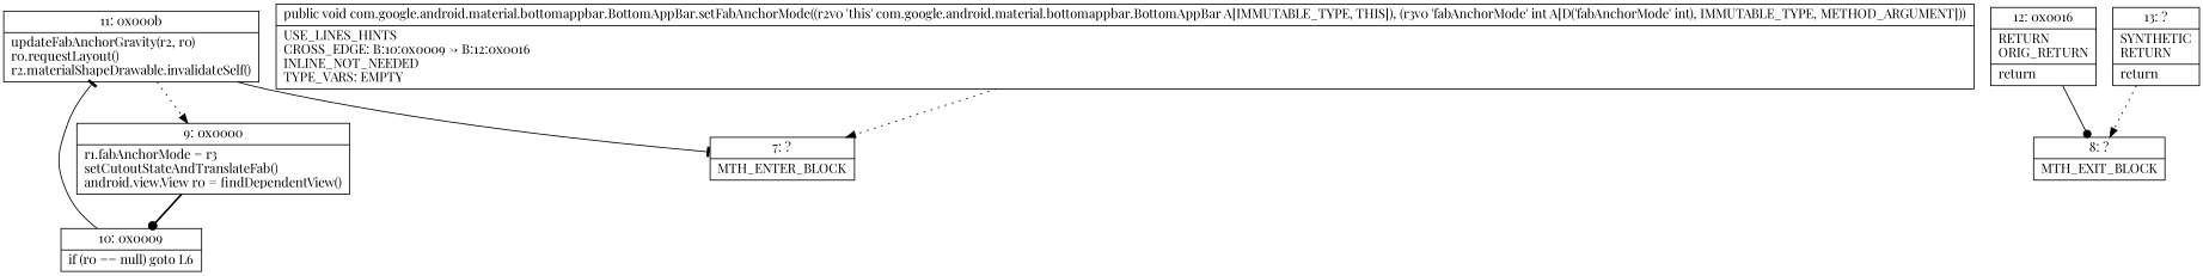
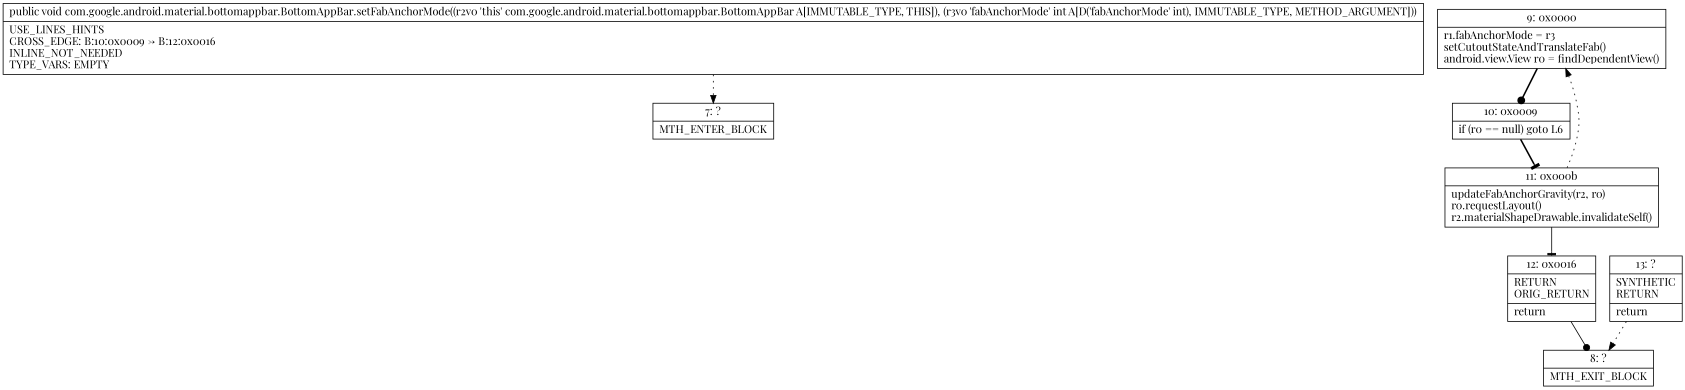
  digraph {
    fontname="Playfair Display"
    node [fontname="Playfair Display" shape=record]
    edge [arrowhead=normal fontname="Playfair Display" style=dotted]
    n1 [label="{7\:\ ?|MTH_ENTER_BLOCK\l}"]
    n2 [label="{9\:\ 0x0000|r1.fabAnchorMode = r3\lsetCutoutStateAndTranslateFab()\landroid.view.View r0 = findDependentView()\l}"]
    n3 [label="{10\:\ 0x0009|if (r0 == null) goto L6\l}"]
    n4 [label="{11\:\ 0x000b|updateFabAnchorGravity(r2, r0)\lr0.requestLayout()\lr2.materialShapeDrawable.invalidateSelf()\l}"]
    n5 [label="{12\:\ 0x0016|RETURN\lORIG_RETURN\l|return\l}"]
    n6 [label="{13\:\ ?|SYNTHETIC\lRETURN\l|return\l}"]
    n7 [label="{8\:\ ?|MTH_EXIT_BLOCK\l}"]
    n8 [label="{public void com.google.android.material.bottomappbar.BottomAppBar.setFabAnchorMode((r2v0 'this' com.google.android.material.bottomappbar.BottomAppBar A[IMMUTABLE_TYPE, THIS]), (r3v0 'fabAnchorMode' int A[D('fabAnchorMode' int), IMMUTABLE_TYPE, METHOD_ARGUMENT]))  | USE_LINES_HINTS\lCROSS_EDGE: B:10:0x0009 \-\> B:12:0x0016\lINLINE_NOT_NEEDED\lTYPE_VARS: EMPTY\l}"]
    n2 -> n3 [arrowhead=dot style=bold]
-   n3 -> n4 [arrowhead=tee style=solid]
+   n3 -> n4 [arrowhead=tee style=bold]
    n4 -> n2
-   n4 -> n1 [arrowhead=tee style=solid]
+   n4 -> n5 [arrowhead=tee style=solid]
    n5 -> n7 [arrowhead=dot style=solid]
    n6 -> n7
    n8 -> n1
  }
